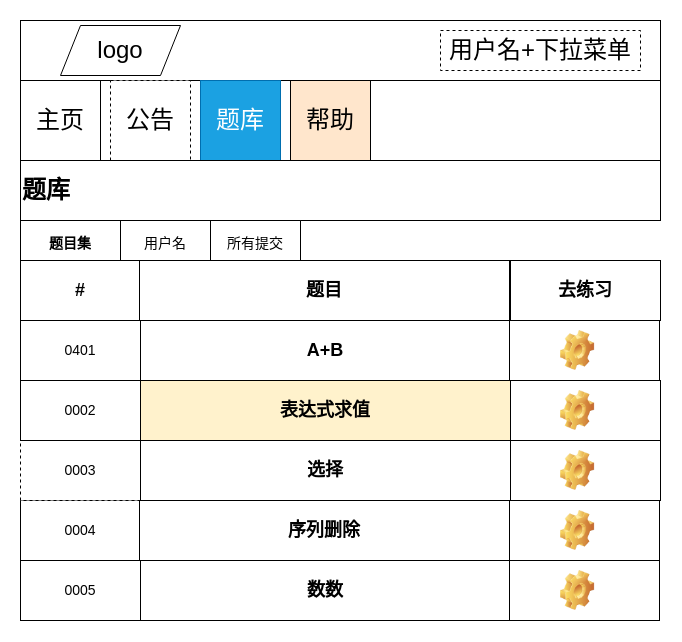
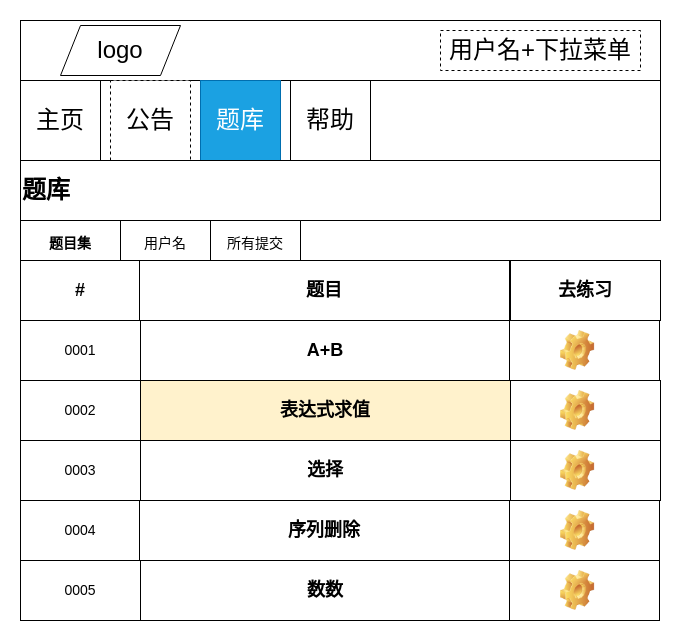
  <mxCell id="0" />
  <mxCell id="1" parent="0" />
  <mxCell id="2" value="" style="rounded=0;whiteSpace=wrap;html=1;" parent="1" vertex="1"><mxGeometry x="20" y="80" width="640" height="80" as="geometry" /></mxCell>
  <mxCell id="3" value="" style="rounded=0;whiteSpace=wrap;html=1;" parent="1" vertex="1"><mxGeometry x="20" y="20" width="640" height="60" as="geometry" /></mxCell>
  <mxCell id="4" value="&lt;font style=&quot;font-size: 24px;&quot;&gt;logo&lt;/font&gt;" style="shape=parallelogram;perimeter=parallelogramPerimeter;whiteSpace=wrap;html=1;fixedSize=1;" parent="1" vertex="1"><mxGeometry x="60" y="25" width="120" height="50" as="geometry" /></mxCell>
  <mxCell id="5" value="用户名+下拉菜单" style="rounded=0;whiteSpace=wrap;html=1;fontSize=24;dashed=1;" parent="1" vertex="1"><mxGeometry x="440" y="30" width="200" height="40" as="geometry" /></mxCell>
  <mxCell id="6" value="公告" style="whiteSpace=wrap;html=1;aspect=fixed;fontSize=24;dashed=1;" parent="1" vertex="1"><mxGeometry x="110" y="80" width="80" height="80" as="geometry" /></mxCell>
  <mxCell id="7" value="主页" style="whiteSpace=wrap;html=1;aspect=fixed;fontSize=24;" parent="1" vertex="1"><mxGeometry x="20" y="80" width="80" height="80" as="geometry" /></mxCell>
  <mxCell id="8" value="题库" style="whiteSpace=wrap;html=1;aspect=fixed;fontSize=24;fillColor=#1ba1e2;fontColor=#ffffff;strokeColor=#006EAF;" parent="1" vertex="1"><mxGeometry x="200" y="80" width="80" height="80" as="geometry" /></mxCell>
- <mxCell id="9" value="帮助" style="whiteSpace=wrap;html=1;aspect=fixed;fontSize=24;fillColor=#ffe6cc;" parent="1" vertex="1"><mxGeometry x="290" y="80" width="80" height="80" as="geometry" /></mxCell>
+ <mxCell id="9" value="帮助" style="whiteSpace=wrap;html=1;aspect=fixed;fontSize=24;" parent="1" vertex="1"><mxGeometry x="290" y="80" width="80" height="80" as="geometry" /></mxCell>
  <mxCell id="10" value="&lt;font style=&quot;font-size: 24px;&quot;&gt;&lt;b&gt;题库&lt;/b&gt;&lt;/font&gt;" style="rounded=0;whiteSpace=wrap;html=1;align=left;" parent="1" vertex="1"><mxGeometry x="20" y="160" width="640" height="60" as="geometry" /></mxCell>
  <mxCell id="11" value="" style="shape=table;html=1;whiteSpace=wrap;startSize=0;container=1;collapsible=0;childLayout=tableLayout;fontSize=24;" parent="1" vertex="1"><mxGeometry x="20" y="220" width="280" height="40" as="geometry" /></mxCell>
  <mxCell id="12" value="" style="shape=tableRow;horizontal=0;startSize=0;swimlaneHead=0;swimlaneBody=0;top=0;left=0;bottom=0;right=0;collapsible=0;dropTarget=0;fillColor=none;points=[[0,0.5],[1,0.5]];portConstraint=eastwest;fontSize=24;swimlaneLine=0;" parent="11" vertex="1"><mxGeometry width="280" height="40" as="geometry" /></mxCell>
  <mxCell id="13" value="&lt;b&gt;&lt;font style=&quot;font-size: 14px;&quot;&gt;题目集&lt;/font&gt;&lt;/b&gt;" style="shape=partialRectangle;html=1;whiteSpace=wrap;connectable=0;fillColor=none;top=0;left=0;bottom=0;right=0;overflow=hidden;fontSize=24;" parent="12" vertex="1"><mxGeometry width="100" height="40" as="geometry"><mxRectangle width="100" height="40" as="alternateBounds" /></mxGeometry></mxCell>
  <mxCell id="14" value="&lt;font style=&quot;font-size: 14px;&quot;&gt;用户名&lt;/font&gt;" style="shape=partialRectangle;html=1;whiteSpace=wrap;connectable=0;fillColor=none;top=0;left=0;bottom=0;right=0;overflow=hidden;fontSize=24;strokeColor=none;" parent="12" vertex="1"><mxGeometry x="100" width="90" height="40" as="geometry"><mxRectangle width="90" height="40" as="alternateBounds" /></mxGeometry></mxCell>
  <mxCell id="15" value="&lt;font style=&quot;font-size: 14px;&quot;&gt;所有提交&lt;/font&gt;" style="shape=partialRectangle;html=1;whiteSpace=wrap;connectable=0;fillColor=none;top=0;left=0;bottom=0;right=0;overflow=hidden;fontSize=24;" parent="12" vertex="1"><mxGeometry x="190" width="90" height="40" as="geometry"><mxRectangle width="90" height="40" as="alternateBounds" /></mxGeometry></mxCell>
- <mxCell id="16" value="0401" style="rounded=0;whiteSpace=wrap;html=1;fontSize=14;" parent="1" vertex="1"><mxGeometry x="20" y="320" width="120" height="60" as="geometry" /></mxCell>
+ <mxCell id="16" value="0001" style="rounded=0;whiteSpace=wrap;html=1;fontSize=14;" parent="1" vertex="1"><mxGeometry x="20" y="320" width="120" height="60" as="geometry" /></mxCell>
  <mxCell id="17" value="0004" style="rounded=0;whiteSpace=wrap;html=1;fontSize=14;" parent="1" vertex="1"><mxGeometry x="20" y="500" width="120" height="60" as="geometry" /></mxCell>
- <mxCell id="18" value="0003" style="rounded=0;whiteSpace=wrap;html=1;fontSize=14;dashed=1;" parent="1" vertex="1"><mxGeometry x="20" y="440" width="120" height="60" as="geometry" /></mxCell>
+ <mxCell id="18" value="0003" style="rounded=0;whiteSpace=wrap;html=1;fontSize=14;" parent="1" vertex="1"><mxGeometry x="20" y="440" width="120" height="60" as="geometry" /></mxCell>
  <mxCell id="19" value="0005" style="rounded=0;whiteSpace=wrap;html=1;fontSize=14;" parent="1" vertex="1"><mxGeometry x="20" y="560" width="120" height="60" as="geometry" /></mxCell>
  <mxCell id="20" value="0002" style="rounded=0;whiteSpace=wrap;html=1;fontSize=14;" parent="1" vertex="1"><mxGeometry x="20" y="380" width="120" height="60" as="geometry" /></mxCell>
  <mxCell id="21" value="&lt;font style=&quot;font-size: 18px;&quot;&gt;&lt;b&gt;#&lt;/b&gt;&lt;/font&gt;" style="rounded=0;whiteSpace=wrap;html=1;fontSize=14;" parent="1" vertex="1"><mxGeometry x="20" y="260" width="120" height="60" as="geometry" /></mxCell>
  <mxCell id="22" value="&lt;span style=&quot;font-size: 18px;&quot;&gt;&lt;b&gt;去练习&lt;/b&gt;&lt;/span&gt;" style="rounded=0;whiteSpace=wrap;html=1;fontSize=14;" parent="1" vertex="1"><mxGeometry x="510" y="260" width="150" height="60" as="geometry" /></mxCell>
  <mxCell id="23" value="&lt;span style=&quot;font-size: 18px;&quot;&gt;&lt;b&gt;A+B&lt;/b&gt;&lt;/span&gt;" style="rounded=0;whiteSpace=wrap;html=1;fontSize=14;" parent="1" vertex="1"><mxGeometry x="140" y="320" width="370" height="60" as="geometry" /></mxCell>
  <mxCell id="24" value="&lt;font style=&quot;font-size: 18px;&quot;&gt;&lt;b&gt;题目&lt;/b&gt;&lt;/font&gt;" style="rounded=0;whiteSpace=wrap;html=1;fontSize=14;" parent="1" vertex="1"><mxGeometry x="139" y="260" width="370" height="60" as="geometry" /></mxCell>
  <mxCell id="25" value="&lt;font style=&quot;font-size: 18px;&quot;&gt;&lt;b&gt;表达式求值&lt;/b&gt;&lt;/font&gt;" style="rounded=0;whiteSpace=wrap;html=1;fontSize=14;fillColor=#fff2cc;" parent="1" vertex="1"><mxGeometry x="140" y="380" width="370" height="60" as="geometry" /></mxCell>
  <mxCell id="26" value="&lt;span style=&quot;font-size: 18px;&quot;&gt;&lt;b&gt;选择&lt;/b&gt;&lt;/span&gt;" style="rounded=0;whiteSpace=wrap;html=1;fontSize=14;" parent="1" vertex="1"><mxGeometry x="140" y="440" width="370" height="60" as="geometry" /></mxCell>
  <mxCell id="27" value="&lt;font style=&quot;font-size: 18px;&quot;&gt;&lt;span style=&quot;color: rgba(0, 0, 0, 0); font-family: monospace; font-size: 0px; text-align: start;&quot;&gt;%3CmxGraphModel%3E%3Croot%3E%3CmxCell%20id%3D%220%22%2F%3E%3CmxCell%20id%3D%221%22%20parent%3D%220%22%2F%3E%3CmxCell%20id%3D%222%22%20value%3D%22%26lt%3Bfont%20style%3D%26quot%3Bfont-size%3A%2018px%3B%26quot%3B%26gt%3B%26lt%3Bb%26gt%3B%E8%A1%A8%E8%BE%BE%E5%BC%8F%E6%B1%82%E5%80%BC%26lt%3B%2Fb%26gt%3B%26lt%3B%2Ffont%26gt%3B%22%20style%3D%22rounded%3D0%3BwhiteSpace%3Dwrap%3Bhtml%3D1%3BfontSize%3D14%3B%22%20vertex%3D%221%22%20parent%3D%221%22%3E%3CmxGeometry%20x%3D%22230%22%20y%3D%22400%22%20width%3D%22370%22%20height%3D%2260%22%20as%3D%22geometry%22%2F%3E%3C%2FmxCell%3E%3C%2Froot%3E%3C%2FmxGraphModel%3E&lt;/span&gt;&lt;b&gt;序列删除&lt;/b&gt;&lt;/font&gt;" style="rounded=0;whiteSpace=wrap;html=1;fontSize=14;" parent="1" vertex="1"><mxGeometry x="139" y="500" width="370" height="60" as="geometry" /></mxCell>
  <mxCell id="28" value="&lt;font style=&quot;font-size: 18px;&quot;&gt;&lt;b&gt;数数&lt;/b&gt;&lt;/font&gt;" style="rounded=0;whiteSpace=wrap;html=1;fontSize=14;" parent="1" vertex="1"><mxGeometry x="140" y="560" width="370" height="60" as="geometry" /></mxCell>
  <mxCell id="29" value="" style="edgeStyle=none;html=1;fontSize=18;" parent="1" target="22" edge="1"><mxGeometry relative="1" as="geometry"><mxPoint x="585.003" y="329.5" as="sourcePoint" /></mxGeometry></mxCell>
  <mxCell id="30" value="" style="rounded=0;whiteSpace=wrap;html=1;fontSize=18;" parent="1" vertex="1"><mxGeometry x="510" y="380" width="150" height="60" as="geometry" /></mxCell>
  <mxCell id="31" value="" style="rounded=0;whiteSpace=wrap;html=1;fontSize=18;" parent="1" vertex="1"><mxGeometry x="510" y="440" width="150" height="60" as="geometry" /></mxCell>
  <mxCell id="32" value="" style="rounded=0;whiteSpace=wrap;html=1;fontSize=18;" parent="1" vertex="1"><mxGeometry x="509" y="500" width="150" height="60" as="geometry" /></mxCell>
  <mxCell id="33" value="" style="rounded=0;whiteSpace=wrap;html=1;fontSize=18;" parent="1" vertex="1"><mxGeometry x="509" y="320" width="150" height="60" as="geometry" /></mxCell>
  <mxCell id="34" value="" style="rounded=0;whiteSpace=wrap;html=1;fontSize=18;" parent="1" vertex="1"><mxGeometry x="509" y="560" width="150" height="60" as="geometry" /></mxCell>
  <mxCell id="35" value="" style="shape=image;html=1;verticalLabelPosition=bottom;verticalAlign=top;imageAspect=1;aspect=fixed;image=img/clipart/Gear_128x128.png;fontSize=18;" parent="1" vertex="1"><mxGeometry x="560" y="330" width="34.1" height="40" as="geometry" /></mxCell>
  <mxCell id="36" value="" style="shape=image;html=1;verticalLabelPosition=bottom;verticalAlign=top;imageAspect=1;aspect=fixed;image=img/clipart/Gear_128x128.png;fontSize=18;" parent="1" vertex="1"><mxGeometry x="560" y="450" width="34.1" height="40" as="geometry" /></mxCell>
  <mxCell id="37" value="" style="shape=image;html=1;verticalLabelPosition=bottom;verticalAlign=top;imageAspect=1;aspect=fixed;image=img/clipart/Gear_128x128.png;fontSize=18;" parent="1" vertex="1"><mxGeometry x="560" y="390" width="34.1" height="40" as="geometry" /></mxCell>
  <mxCell id="38" value="" style="shape=image;html=1;verticalLabelPosition=bottom;verticalAlign=top;imageAspect=1;aspect=fixed;image=img/clipart/Gear_128x128.png;fontSize=18;" parent="1" vertex="1"><mxGeometry x="560" y="510" width="34.1" height="40" as="geometry" /></mxCell>
  <mxCell id="39" value="" style="shape=image;html=1;verticalLabelPosition=bottom;verticalAlign=top;imageAspect=1;aspect=fixed;image=img/clipart/Gear_128x128.png;fontSize=18;" parent="1" vertex="1"><mxGeometry x="560" y="570" width="34.1" height="40" as="geometry" /></mxCell>
